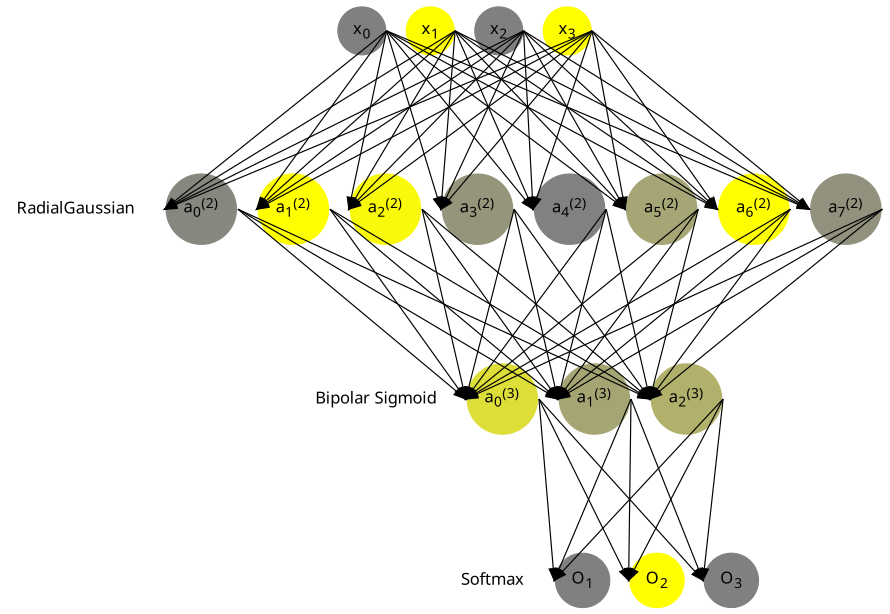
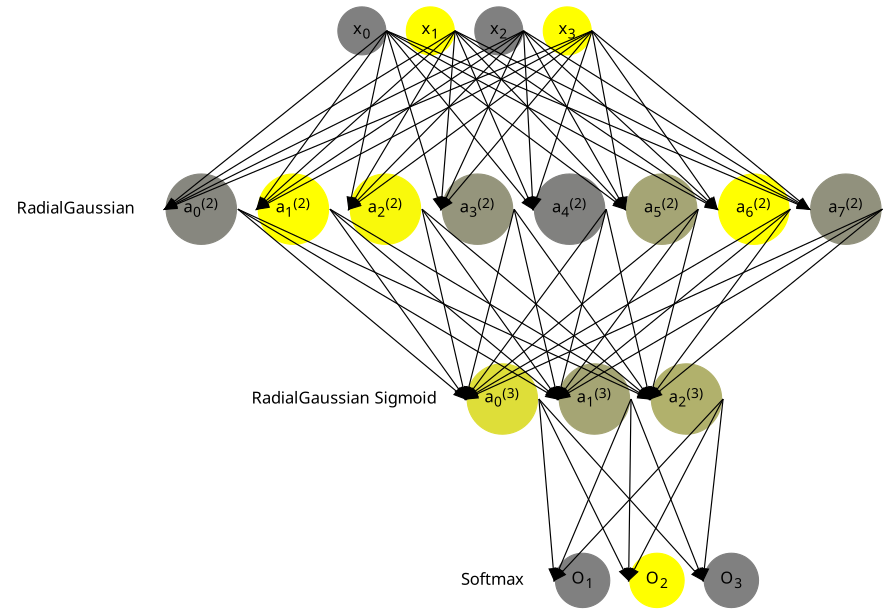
  digraph {
    rankdir=TB
    ranksep=1.4
    splines=false
    fontname="Noto Sans"
    node [color="0.1667, 0.0, 0.5" fillcolor="0.1667, 0.0, 0.5" shape=circle style=filled fontname="Noto Sans"]
    edge [headport=w style=solid tailport=e fontname="Noto Sans"]
    n1 [label=<x<sub>0</sub>>]
    n2 [color="0.1667, 1.0, 1.0" fillcolor="0.1667, 1.0, 1.0" label=<x<sub>1</sub>>]
    n3 [label=<x<sub>2</sub>>]
    n4 [color="0.1667, 1.0, 1.0" fillcolor="0.1667, 1.0, 1.0" label=<x<sub>3</sub>>]
    n5 [color="0.1667, 0.059761, 0.529880" fillcolor="0.1667, 0.059761, 0.529880" label=<a<sub>0</sub><sup>(2)</sup>>]
    n6 [color="0.1667, 0.998689, 0.999345" fillcolor="0.1667, 0.998689, 0.999345" label=<a<sub>1</sub><sup>(2)</sup>>]
    n7 [color="0.1667, 0.952097, 0.976048" fillcolor="0.1667, 0.952097, 0.976048" label=<a<sub>2</sub><sup>(2)</sup>>]
    n8 [color="0.1667, 0.170444, 0.585222" fillcolor="0.1667, 0.170444, 0.585222" label=<a<sub>3</sub><sup>(2)</sup>>]
    n9 [color="0.1667, 0.008009, 0.504005" fillcolor="0.1667, 0.008009, 0.504005" label=<a<sub>4</sub><sup>(2)</sup>>]
    n10 [color="0.1667, 0.291982, 0.645991" fillcolor="0.1667, 0.291982, 0.645991" label=<a<sub>5</sub><sup>(2)</sup>>]
    n11 [color="0.1667, 0.993276, 0.996638" fillcolor="0.1667, 0.993276, 0.996638" label=<a<sub>6</sub><sup>(2)</sup>>]
    n12 [color="0.1667, 0.136095, 0.568048" fillcolor="0.1667, 0.136095, 0.568048" label=<a<sub>7</sub><sup>(2)</sup>>]
    n13 [color="0.1667, 0.740261, 0.870130" fillcolor="0.1667, 0.740261, 0.870130" label=<a<sub>0</sub><sup>(3)</sup>>]
    n14 [color="0.1667, 0.295884, 0.647942" fillcolor="0.1667, 0.295884, 0.647942" label=<a<sub>1</sub><sup>(3)</sup>>]
    n15 [color="0.1667, 0.388211, 0.694106" fillcolor="0.1667, 0.388211, 0.694106" label=<a<sub>2</sub><sup>(3)</sup>>]
    n16 [label=<O<sub>1</sub>>]
    n17 [color="0.1667, 1.0, 1.0" fillcolor="0.1667, 1.0, 1.0" label=<O<sub>2</sub>>]
    n18 [label=<O<sub>3</sub>>]
    n19 [label=RadialGaussian shape=plaintext color="" fillcolor="" style=""]
-   n20 [label="Bipolar Sigmoid" shape=plaintext color="" fillcolor="" style=""]
+   n20 [label="RadialGaussian Sigmoid" shape=plaintext color="" fillcolor="" style=""]
    n21 [label=Softmax shape=plaintext color="" fillcolor="" style=""]
    subgraph sub_1 {
      n1
    }
    subgraph sub_2 {
      n2
    }
    subgraph sub_3 {
      n3
    }
    subgraph sub_4 {
      n4
    }
    subgraph sub_5 {
      n5
    }
    subgraph sub_6 {
      n6
    }
    subgraph sub_7 {
      n7
    }
    subgraph sub_8 {
      n8
    }
    subgraph sub_9 {
      n9
    }
    subgraph sub_10 {
      n10
    }
    subgraph sub_11 {
      n11
    }
    subgraph sub_12 {
      n12
    }
    subgraph sub_13 {
      n13
    }
    subgraph sub_14 {
      n14
    }
    subgraph sub_15 {
      n15
    }
    subgraph sub_16 {
      n16
    }
    subgraph sub_17 {
      n17
    }
    subgraph sub_18 {
      n18
    }
    subgraph sub_19 {
      rank=same
      n1
      n2
      n3
      n4
    }
    subgraph sub_20 {
      rank=same
      n5
      n6
      n7
      n8
      n9
      n10
      n11
      n12
    }
    subgraph sub_21 {
      rank=same
      n13
      n14
      n15
    }
    subgraph sub_22 {
      rank=same
      n16
      n17
      n18
    }
    subgraph sub_23 {
      rank=same
      n5
      n19
    }
    subgraph sub_24 {
      rank=same
      n13
      n20
    }
    subgraph sub_25 {
      rank=same
      n16
      n21
    }
    n1 -> n2 [style=invis]
    n1 -> n5
    n1 -> n6
    n1 -> n7
    n1 -> n8
    n1 -> n9
    n1 -> n10
    n1 -> n11
    n1 -> n12
    n2 -> n3 [style=invis]
    n2 -> n5
    n2 -> n6
    n2 -> n7
    n2 -> n8
    n2 -> n9
    n2 -> n10
    n2 -> n11
    n2 -> n12
    n3 -> n4 [style=invis]
    n3 -> n5
    n3 -> n6
    n3 -> n7
    n3 -> n8
    n3 -> n9
    n3 -> n10
    n3 -> n11
    n3 -> n12
    n4 -> n5
    n4 -> n6
    n4 -> n7
    n4 -> n8
    n4 -> n9
    n4 -> n10
    n4 -> n11
    n4 -> n12
    n5 -> n6 [style=invis]
    n5 -> n13
    n5 -> n14
    n5 -> n15
    n6 -> n7 [style=invis]
    n6 -> n13
    n6 -> n14
    n6 -> n15
    n7 -> n8 [style=invis]
    n7 -> n13
    n7 -> n14
    n7 -> n15
    n8 -> n9 [style=invis]
    n8 -> n13
    n8 -> n14
    n8 -> n15
    n9 -> n10 [style=invis]
    n9 -> n13
    n9 -> n14
    n9 -> n15
    n10 -> n11 [style=invis]
    n10 -> n13
    n10 -> n14
    n10 -> n15
    n11 -> n12 [style=invis]
    n11 -> n13
    n11 -> n14
    n11 -> n15
    n12 -> n13
    n12 -> n14
    n12 -> n15
    n13 -> n14 [style=invis]
    n13 -> n16
    n13 -> n17
    n13 -> n18
    n14 -> n15 [style=invis]
    n14 -> n16
    n14 -> n17
    n14 -> n18
    n15 -> n16
    n15 -> n17
    n15 -> n18
    n16 -> n17 [style=invis]
    n17 -> n18 [style=invis]
    n19 -> n5 [style=invis]
    n20 -> n13 [style=invis]
    n21 -> n16 [style=invis]
  }
